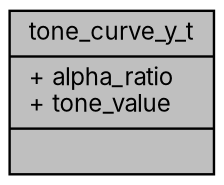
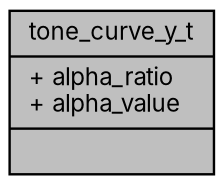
  digraph {
    fontname=Inter
-   n1 [color=black fillcolor=grey75 fontcolor=black fontname=Inter fontsize=10 height=0.2 label="{tone_curve_y_t\n|+ alpha_ratio\l+ tone_value\l|}" shape=record style=filled width=0.4]
+   n1 [color=black fillcolor=grey75 fontcolor=black fontname=Inter fontsize=10 height=0.2 label="{tone_curve_y_t\n|+ alpha_ratio\l+ alpha_value\l|}" shape=record style=filled width=0.4]
  }
